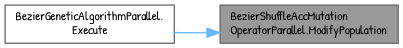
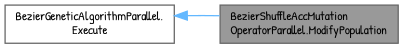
  digraph {
    rankdir=RL
    fontname="Patrick Hand"
    node [fontname="Patrick Hand" fontsize=10 shape=box style=filled]
    n1 [color=gray40 fillcolor=grey60 fontcolor=black height=0.2 label="BezierShuffleAccMutation\lOperatorParallel.ModifyPopulation" width=0.4]
    n2 [color=grey40 fillcolor=white height=0.2 label="BezierGeneticAlgorithmParallel.\lExecute" width=0.4]
-   n1 -> n2 [color=steelblue1 dir=back fontname="Patrick Hand" fontsize=10 labelfontname=Helvetica labelfontsize=10 style=solid]
+   n2 -> n1 [color=steelblue1 dir=back fontname="Patrick Hand" fontsize=10 labelfontname=Helvetica labelfontsize=10 style=solid]
  }
